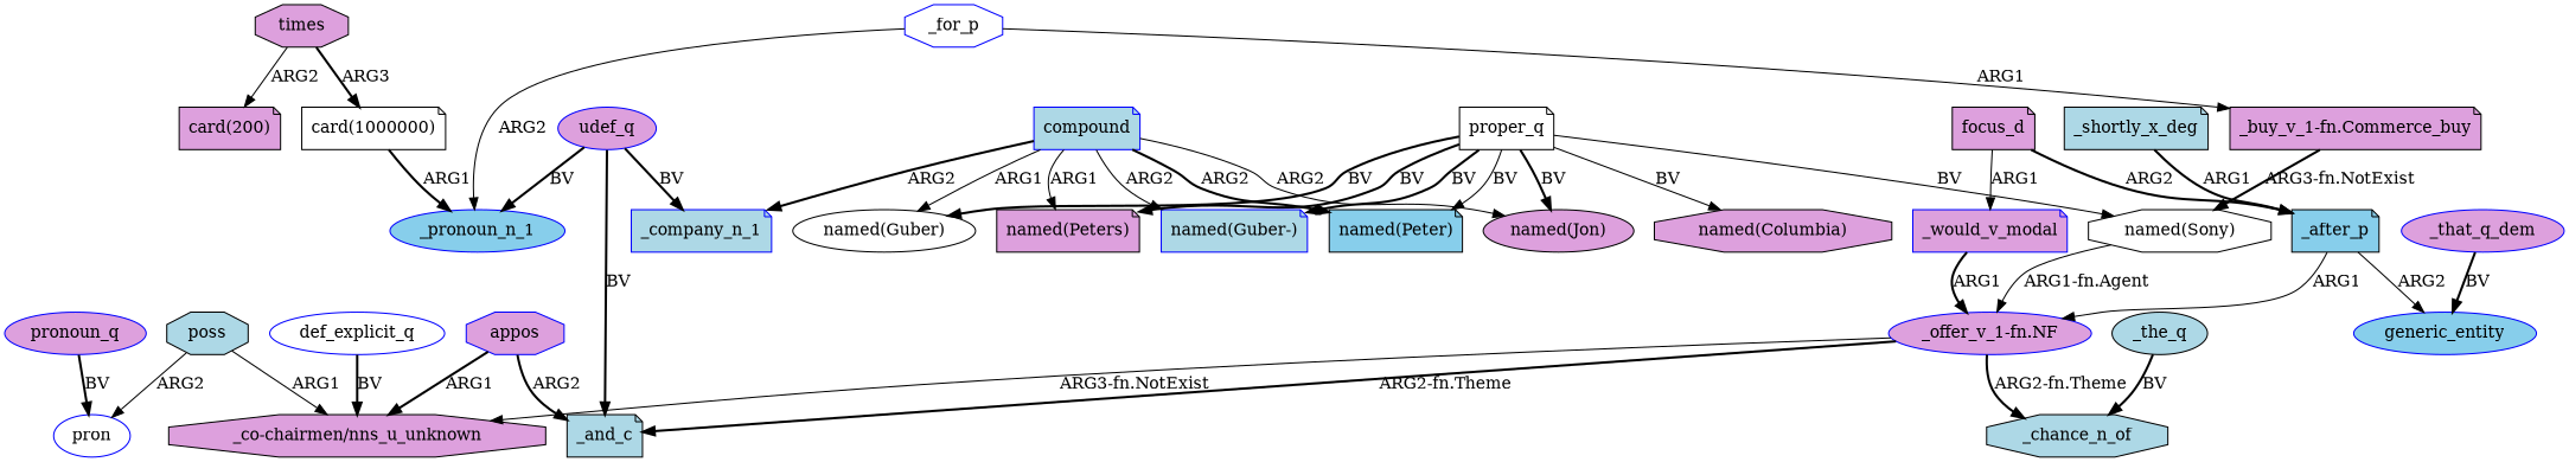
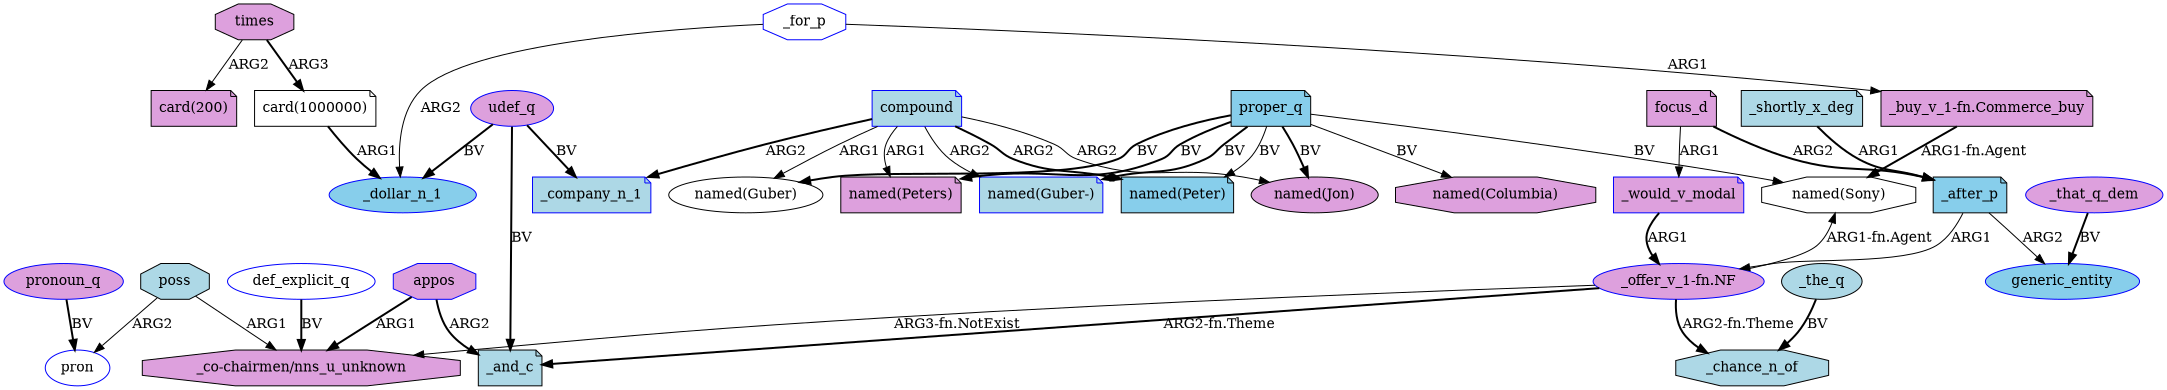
  digraph {
    node [color=black fillcolor=plum shape=note style=filled]
    edge [style=bold]
    "card(1000000)" [fillcolor=white]
-   _dollar_n_1 [color=blue fillcolor=skyblue shape=ellipse label=_pronoun_n_1]
+   _dollar_n_1 [color=blue fillcolor=skyblue shape=ellipse]
    poss [fillcolor=lightblue shape=octagon]
    "_co-chairmen/nns_u_unknown" [shape=octagon]
    pron [color=blue fillcolor=white shape=ellipse]
    "_offer_v_1-fn.NF" [color=blue shape=ellipse]
    _and_c [fillcolor=lightblue]
    _chance_n_of [fillcolor=lightblue shape=octagon]
    "named(Sony)" [fillcolor=white shape=octagon]
    _after_p [fillcolor=skyblue]
    focus_d
    _would_v_modal [color=blue]
    generic_entity [color=blue fillcolor=skyblue shape=ellipse]
    _that_q_dem [color=blue shape=ellipse]
    _for_p [color=blue fillcolor=white shape=octagon]
    "_buy_v_1-fn.Commerce_buy"
    compound [color=blue fillcolor=lightblue]
    "named(Guber-)" [color=blue fillcolor=lightblue]
    "named(Peters)"
    _company_n_1 [color=blue fillcolor=lightblue]
    "named(Jon)" [shape=ellipse]
    "named(Peter)" [fillcolor=skyblue]
    "named(Guber)" [fillcolor=white shape=ellipse]
-   proper_q [fillcolor=white]
+   proper_q [fillcolor=skyblue]
    "named(Columbia)" [shape=octagon]
    def_explicit_q [color=blue fillcolor=white shape=ellipse]
    appos [color=blue shape=octagon]
    pronoun_q [color=blue shape=ellipse]
    times [shape=octagon]
    "card(200)"
    _the_q [fillcolor=lightblue shape=ellipse]
    udef_q [color=blue shape=ellipse]
    _shortly_x_deg [fillcolor=lightblue]
    "card(1000000)" -> _dollar_n_1 [label=ARG1]
    poss -> "_co-chairmen/nns_u_unknown" [label=ARG1 style=solid]
    poss -> pron [label=ARG2 style=solid]
    "_offer_v_1-fn.NF" -> "_co-chairmen/nns_u_unknown" [label="ARG3-fn.NotExist" style=solid]
    "_offer_v_1-fn.NF" -> _and_c [label="ARG2-fn.Theme"]
    "_offer_v_1-fn.NF" -> _chance_n_of [label="ARG2-fn.Theme"]
-   "named(Sony)" -> "_offer_v_1-fn.NF" [label="ARG1-fn.Agent" style=solid]
+   "_offer_v_1-fn.NF" -> "named(Sony)" [label="ARG1-fn.Agent" style=solid]
    _after_p -> "_offer_v_1-fn.NF" [label=ARG1 style=solid]
    _after_p -> generic_entity [label=ARG2 style=solid]
    focus_d -> _after_p [label=ARG2]
    focus_d -> _would_v_modal [label=ARG1 style=solid]
    _would_v_modal -> "_offer_v_1-fn.NF" [label=ARG1]
    _that_q_dem -> generic_entity [label=BV]
    _for_p -> _dollar_n_1 [label=ARG2 style=solid]
    _for_p -> "_buy_v_1-fn.Commerce_buy" [label=ARG1 style=solid]
-   "_buy_v_1-fn.Commerce_buy" -> "named(Sony)" [label="ARG3-fn.NotExist"]
+   "_buy_v_1-fn.Commerce_buy" -> "named(Sony)" [label="ARG1-fn.Agent"]
    compound -> "named(Guber-)" [label=ARG2 style=solid]
    compound -> "named(Peters)" [label=ARG1 style=solid]
    compound -> _company_n_1 [label=ARG2]
    compound -> "named(Jon)" [label=ARG2 style=solid]
    compound -> "named(Peter)" [label=ARG2]
    compound -> "named(Guber)" [label=ARG1 style=solid]
    proper_q -> "named(Sony)" [label=BV style=solid]
    proper_q -> "named(Guber-)" [label=BV]
    proper_q -> "named(Peters)" [label=BV]
    proper_q -> "named(Jon)" [label=BV]
    proper_q -> "named(Peter)" [label=BV style=solid]
    proper_q -> "named(Guber)" [label=BV]
    proper_q -> "named(Columbia)" [label=BV style=solid]
    def_explicit_q -> "_co-chairmen/nns_u_unknown" [label=BV]
    appos -> "_co-chairmen/nns_u_unknown" [label=ARG1]
    appos -> _and_c [label=ARG2]
    pronoun_q -> pron [label=BV]
    times -> "card(1000000)" [label=ARG3]
    times -> "card(200)" [label=ARG2 style=solid]
    _the_q -> _chance_n_of [label=BV]
    udef_q -> _dollar_n_1 [label=BV]
    udef_q -> _and_c [label=BV]
    udef_q -> _company_n_1 [label=BV]
    _shortly_x_deg -> _after_p [label=ARG1]
  }
